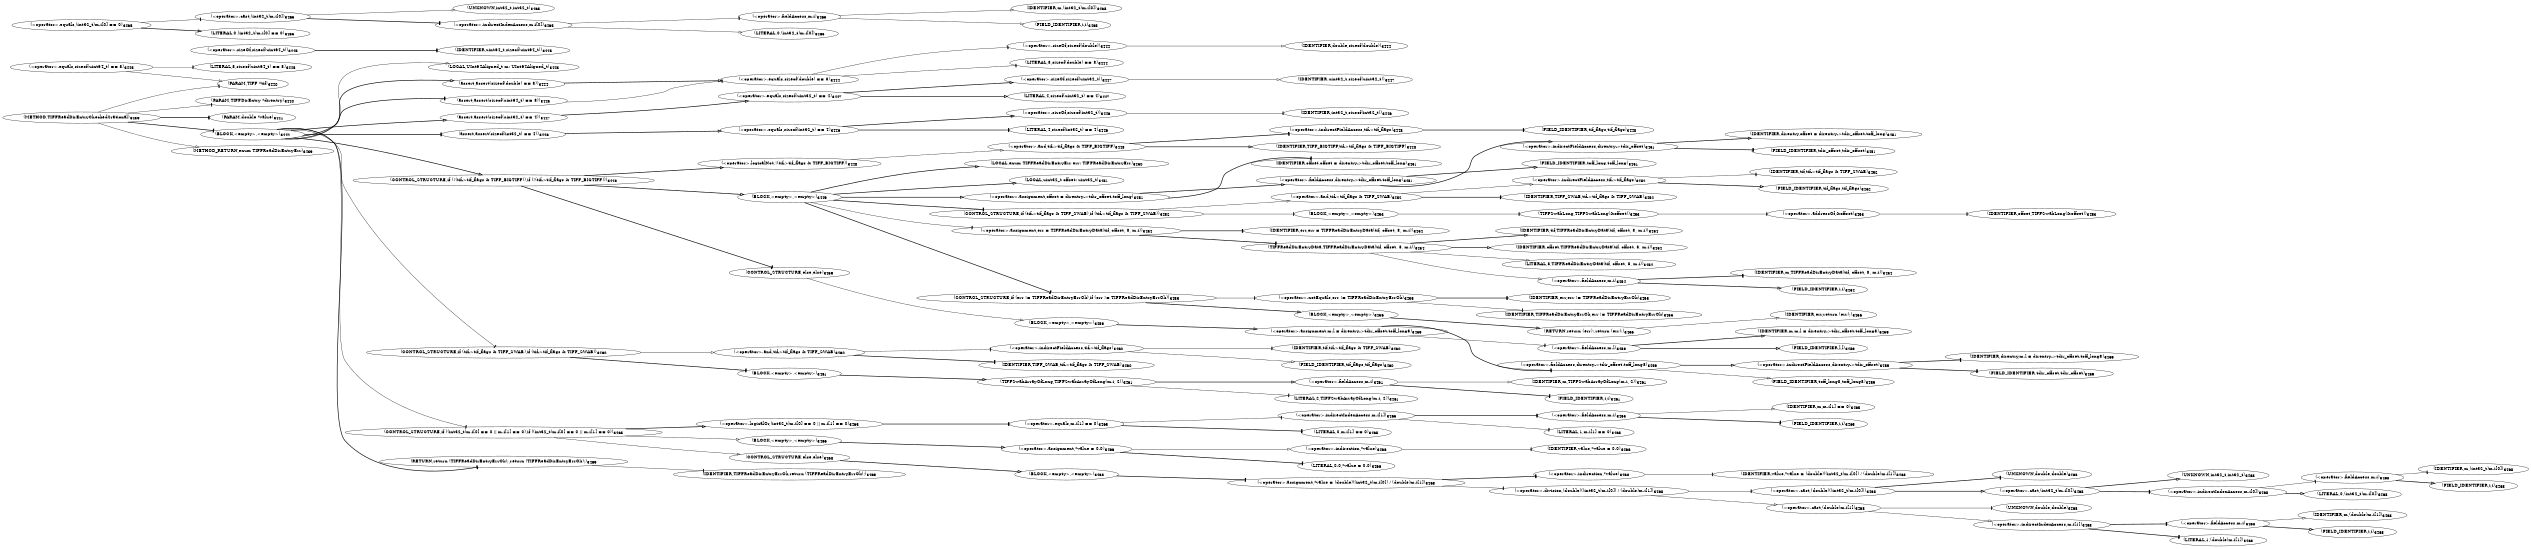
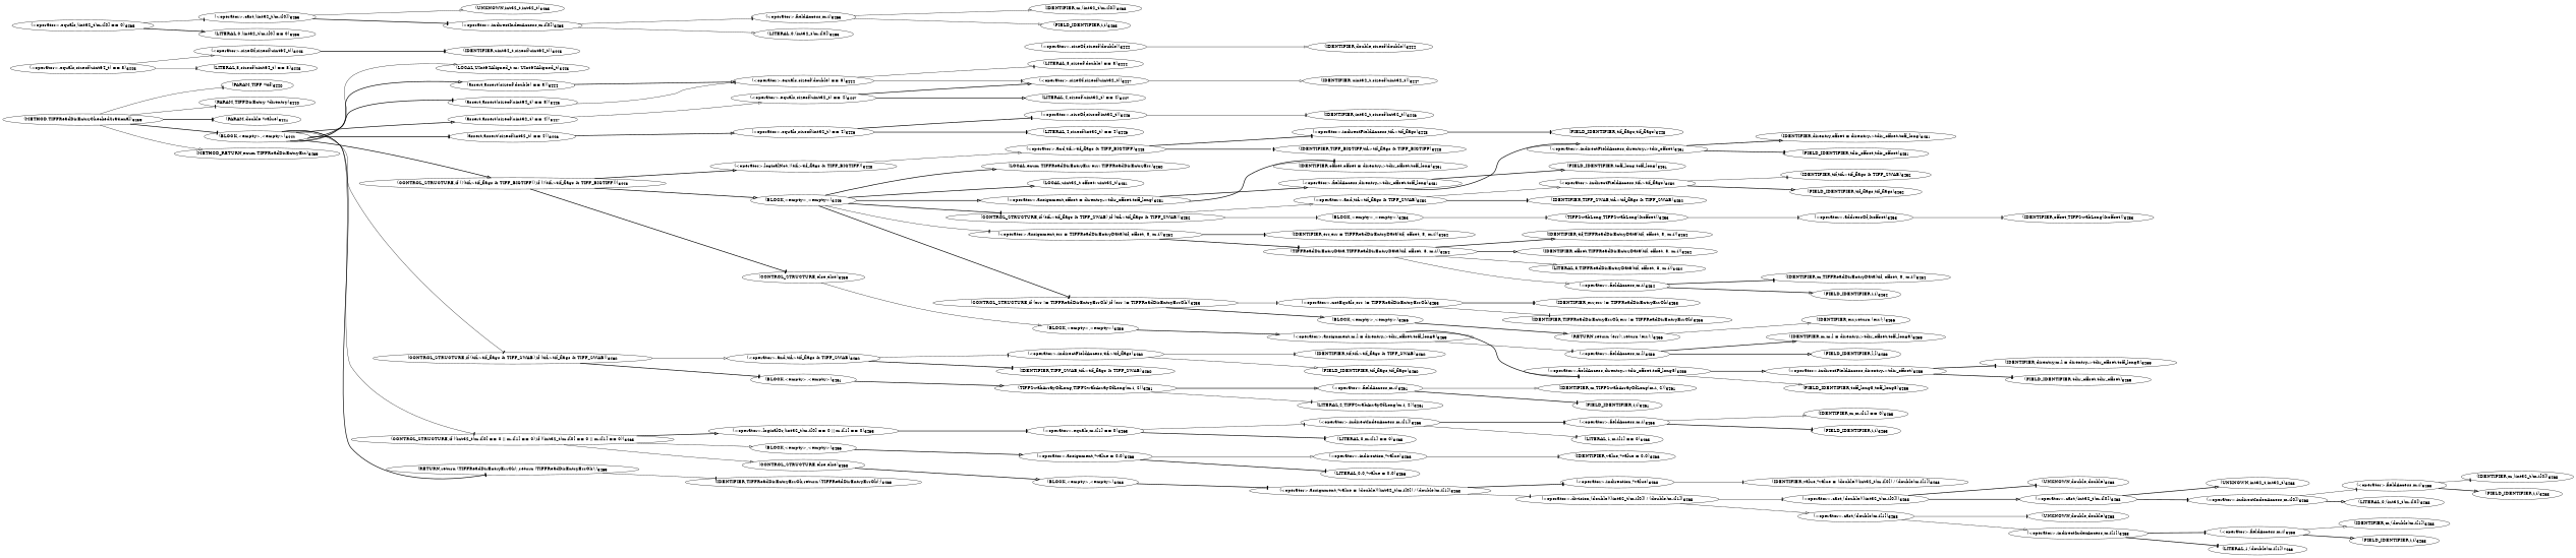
  digraph {
    rankdir=LR
    edge [arrowhead=tee style=bold]
    n1 [label=<(METHOD,TIFFReadDirEntryCheckedSrational)<SUB>3439</SUB>>]
    n2 [label=<(PARAM,TIFF *tif)<SUB>3440</SUB>>]
    n3 [label=<(PARAM,TIFFDirEntry *direntry)<SUB>3440</SUB>>]
    n4 [label=<(PARAM,double *value)<SUB>3441</SUB>>]
    n5 [label=<(BLOCK,&lt;empty&gt;,&lt;empty&gt;)<SUB>3442</SUB>>]
    n6 [label=<(METHOD_RETURN,enum TIFFReadDirEntryErr)<SUB>3439</SUB>>]
    n7 [label=<(LOCAL,UInt64Aligned_t m: UInt64Aligned_t)<SUB>3443</SUB>>]
    n8 [label=<(assert,assert(sizeof(double) == 8))<SUB>3444</SUB>>]
    n9 [label=<(assert,assert(sizeof(uint64_t) == 8))<SUB>3445</SUB>>]
    n10 [label=<(assert,assert(sizeof(int32_t) == 4))<SUB>3446</SUB>>]
    n11 [label=<(assert,assert(sizeof(uint32_t) == 4))<SUB>3447</SUB>>]
    n12 [label=<(CONTROL_STRUCTURE,if (!(tif-&gt;tif_flags &amp; TIFF_BIGTIFF)),if (!(tif-&gt;tif_flags &amp; TIFF_BIGTIFF)))<SUB>3448</SUB>>]
    n13 [label=<(CONTROL_STRUCTURE,if (tif-&gt;tif_flags &amp; TIFF_SWAB),if (tif-&gt;tif_flags &amp; TIFF_SWAB))<SUB>3460</SUB>>]
    n14 [label=<(CONTROL_STRUCTURE,if ((int32_t)m.i[0] == 0 || m.i[1] == 0),if ((int32_t)m.i[0] == 0 || m.i[1] == 0))<SUB>3465</SUB>>]
    n15 [label=<(RETURN,return (TIFFReadDirEntryErrOk);,return (TIFFReadDirEntryErrOk);)<SUB>3469</SUB>>]
    n16 [label=<(&lt;operator&gt;.equals,sizeof(double) == 8)<SUB>3444</SUB>>]
    n17 [label=<(&lt;operator&gt;.equals,sizeof(int32_t) == 4)<SUB>3446</SUB>>]
    n18 [label=<(&lt;operator&gt;.equals,sizeof(uint32_t) == 4)<SUB>3447</SUB>>]
    n19 [label=<(&lt;operator&gt;.logicalNot,!(tif-&gt;tif_flags &amp; TIFF_BIGTIFF))<SUB>3448</SUB>>]
    n20 [label=<(BLOCK,&lt;empty&gt;,&lt;empty&gt;)<SUB>3449</SUB>>]
    n21 [label=<(CONTROL_STRUCTURE,else,else)<SUB>3459</SUB>>]
    n22 [label=<(&lt;operator&gt;.and,tif-&gt;tif_flags &amp; TIFF_SWAB)<SUB>3460</SUB>>]
    n23 [label=<(BLOCK,&lt;empty&gt;,&lt;empty&gt;)<SUB>3461</SUB>>]
    n24 [label=<(&lt;operator&gt;.logicalOr,(int32_t)m.i[0] == 0 || m.i[1] == 0)<SUB>3465</SUB>>]
    n25 [label=<(BLOCK,&lt;empty&gt;,&lt;empty&gt;)<SUB>3466</SUB>>]
    n26 [label=<(CONTROL_STRUCTURE,else,else)<SUB>3468</SUB>>]
    n27 [label=<(IDENTIFIER,TIFFReadDirEntryErrOk,return (TIFFReadDirEntryErrOk);)<SUB>3469</SUB>>]
    n28 [label=<(&lt;operator&gt;.sizeOf,sizeof(double))<SUB>3444</SUB>>]
    n29 [label=<(LITERAL,8,sizeof(double) == 8)<SUB>3444</SUB>>]
    n30 [label=<(IDENTIFIER,double,sizeof(double))<SUB>3444</SUB>>]
    n31 [label=<(&lt;operator&gt;.equals,sizeof(uint64_t) == 8)<SUB>3445</SUB>>]
    n32 [label=<(&lt;operator&gt;.sizeOf,sizeof(uint64_t))<SUB>3445</SUB>>]
    n33 [label=<(LITERAL,8,sizeof(uint64_t) == 8)<SUB>3445</SUB>>]
    n34 [label=<(IDENTIFIER,uint64_t,sizeof(uint64_t))<SUB>3445</SUB>>]
    n35 [label=<(&lt;operator&gt;.sizeOf,sizeof(int32_t))<SUB>3446</SUB>>]
    n36 [label=<(LITERAL,4,sizeof(int32_t) == 4)<SUB>3446</SUB>>]
    n37 [label=<(IDENTIFIER,int32_t,sizeof(int32_t))<SUB>3446</SUB>>]
    n38 [label=<(&lt;operator&gt;.sizeOf,sizeof(uint32_t))<SUB>3447</SUB>>]
    n39 [label=<(LITERAL,4,sizeof(uint32_t) == 4)<SUB>3447</SUB>>]
    n40 [label=<(IDENTIFIER,uint32_t,sizeof(uint32_t))<SUB>3447</SUB>>]
    n41 [label=<(&lt;operator&gt;.and,tif-&gt;tif_flags &amp; TIFF_BIGTIFF)<SUB>3448</SUB>>]
    n42 [label=<(LOCAL,enum TIFFReadDirEntryErr err: TIFFReadDirEntryErr)<SUB>3450</SUB>>]
    n43 [label=<(LOCAL,uint32_t offset: uint32_t)<SUB>3451</SUB>>]
    n44 [label=<(&lt;operator&gt;.assignment,offset = direntry-&gt;tdir_offset.toff_long)<SUB>3451</SUB>>]
    n45 [label=<(CONTROL_STRUCTURE,if (tif-&gt;tif_flags &amp; TIFF_SWAB),if (tif-&gt;tif_flags &amp; TIFF_SWAB))<SUB>3452</SUB>>]
    n46 [label=<(&lt;operator&gt;.assignment,err = TIFFReadDirEntryData(tif, offset, 8, m.i))<SUB>3454</SUB>>]
    n47 [label=<(CONTROL_STRUCTURE,if (err != TIFFReadDirEntryErrOk),if (err != TIFFReadDirEntryErrOk))<SUB>3455</SUB>>]
    n48 [label=<(BLOCK,&lt;empty&gt;,&lt;empty&gt;)<SUB>3459</SUB>>]
    n49 [label=<(&lt;operator&gt;.indirectFieldAccess,tif-&gt;tif_flags)<SUB>3448</SUB>>]
    n50 [label=<(IDENTIFIER,TIFF_BIGTIFF,tif-&gt;tif_flags &amp; TIFF_BIGTIFF)<SUB>3448</SUB>>]
    n51 [label=<(FIELD_IDENTIFIER,tif_flags,tif_flags)<SUB>3448</SUB>>]
    n52 [label=<(IDENTIFIER,offset,offset = direntry-&gt;tdir_offset.toff_long)<SUB>3451</SUB>>]
    n53 [label=<(&lt;operator&gt;.fieldAccess,direntry-&gt;tdir_offset.toff_long)<SUB>3451</SUB>>]
    n54 [label=<(&lt;operator&gt;.and,tif-&gt;tif_flags &amp; TIFF_SWAB)<SUB>3452</SUB>>]
    n55 [label=<(BLOCK,&lt;empty&gt;,&lt;empty&gt;)<SUB>3453</SUB>>]
    n56 [label=<(IDENTIFIER,err,err = TIFFReadDirEntryData(tif, offset, 8, m.i))<SUB>3454</SUB>>]
    n57 [label=<(TIFFReadDirEntryData,TIFFReadDirEntryData(tif, offset, 8, m.i))<SUB>3454</SUB>>]
    n58 [label=<(&lt;operator&gt;.notEquals,err != TIFFReadDirEntryErrOk)<SUB>3455</SUB>>]
    n59 [label=<(BLOCK,&lt;empty&gt;,&lt;empty&gt;)<SUB>3456</SUB>>]
    n60 [label=<(&lt;operator&gt;.indirectFieldAccess,direntry-&gt;tdir_offset)<SUB>3451</SUB>>]
    n61 [label=<(FIELD_IDENTIFIER,toff_long,toff_long)<SUB>3451</SUB>>]
    n62 [label=<(IDENTIFIER,direntry,offset = direntry-&gt;tdir_offset.toff_long)<SUB>3451</SUB>>]
    n63 [label=<(FIELD_IDENTIFIER,tdir_offset,tdir_offset)<SUB>3451</SUB>>]
    n64 [label=<(&lt;operator&gt;.indirectFieldAccess,tif-&gt;tif_flags)<SUB>3452</SUB>>]
    n65 [label=<(IDENTIFIER,TIFF_SWAB,tif-&gt;tif_flags &amp; TIFF_SWAB)<SUB>3452</SUB>>]
    n66 [label=<(TIFFSwabLong,TIFFSwabLong(&amp;offset))<SUB>3453</SUB>>]
    n67 [label=<(IDENTIFIER,tif,tif-&gt;tif_flags &amp; TIFF_SWAB)<SUB>3452</SUB>>]
    n68 [label=<(FIELD_IDENTIFIER,tif_flags,tif_flags)<SUB>3452</SUB>>]
    n69 [label=<(&lt;operator&gt;.addressOf,&amp;offset)<SUB>3453</SUB>>]
    n70 [label=<(IDENTIFIER,offset,TIFFSwabLong(&amp;offset))<SUB>3453</SUB>>]
    n71 [label=<(IDENTIFIER,tif,TIFFReadDirEntryData(tif, offset, 8, m.i))<SUB>3454</SUB>>]
    n72 [label=<(IDENTIFIER,offset,TIFFReadDirEntryData(tif, offset, 8, m.i))<SUB>3454</SUB>>]
    n73 [label=<(LITERAL,8,TIFFReadDirEntryData(tif, offset, 8, m.i))<SUB>3454</SUB>>]
    n74 [label=<(&lt;operator&gt;.fieldAccess,m.i)<SUB>3454</SUB>>]
    n75 [label=<(IDENTIFIER,m,TIFFReadDirEntryData(tif, offset, 8, m.i))<SUB>3454</SUB>>]
    n76 [label=<(FIELD_IDENTIFIER,i,i)<SUB>3454</SUB>>]
    n77 [label=<(IDENTIFIER,err,err != TIFFReadDirEntryErrOk)<SUB>3455</SUB>>]
    n78 [label=<(IDENTIFIER,TIFFReadDirEntryErrOk,err != TIFFReadDirEntryErrOk)<SUB>3455</SUB>>]
    n79 [label=<(RETURN,return (err);,return (err);)<SUB>3456</SUB>>]
    n80 [label=<(IDENTIFIER,err,return (err);)<SUB>3456</SUB>>]
    n81 [label=<(&lt;operator&gt;.assignment,m.l = direntry-&gt;tdir_offset.toff_long8)<SUB>3459</SUB>>]
    n82 [label=<(&lt;operator&gt;.fieldAccess,m.l)<SUB>3459</SUB>>]
    n83 [label=<(&lt;operator&gt;.fieldAccess,direntry-&gt;tdir_offset.toff_long8)<SUB>3459</SUB>>]
    n84 [label=<(IDENTIFIER,m,m.l = direntry-&gt;tdir_offset.toff_long8)<SUB>5459</SUB>>]
    n85 [label=<(FIELD_IDENTIFIER,l,l)<SUB>3459</SUB>>]
    n86 [label=<(&lt;operator&gt;.indirectFieldAccess,direntry-&gt;tdir_offset)<SUB>3459</SUB>>]
    n87 [label=<(FIELD_IDENTIFIER,toff_long8,toff_long8)<SUB>3459</SUB>>]
    n88 [label=<(IDENTIFIER,direntry,m.l = direntry-&gt;tdir_offset.toff_long8)<SUB>3459</SUB>>]
    n89 [label=<(FIELD_IDENTIFIER,tdir_offset,tdir_offset)<SUB>3459</SUB>>]
    n90 [label=<(&lt;operator&gt;.indirectFieldAccess,tif-&gt;tif_flags)<SUB>3460</SUB>>]
    n91 [label=<(IDENTIFIER,TIFF_SWAB,tif-&gt;tif_flags &amp; TIFF_SWAB)<SUB>3460</SUB>>]
    n92 [label=<(TIFFSwabArrayOfLong,TIFFSwabArrayOfLong(m.i, 2))<SUB>3461</SUB>>]
    n93 [label=<(IDENTIFIER,tif,tif-&gt;tif_flags &amp; TIFF_SWAB)<SUB>3460</SUB>>]
    n94 [label=<(FIELD_IDENTIFIER,tif_flags,tif_flags)<SUB>3460</SUB>>]
    n95 [label=<(&lt;operator&gt;.fieldAccess,m.i)<SUB>3461</SUB>>]
    n96 [label=<(LITERAL,2,TIFFSwabArrayOfLong(m.i, 2))<SUB>3461</SUB>>]
    n97 [label=<(IDENTIFIER,m,TIFFSwabArrayOfLong(m.i, 2))<SUB>3461</SUB>>]
    n98 [label=<(FIELD_IDENTIFIER,i,i)<SUB>3461</SUB>>]
    n99 [label=<(&lt;operator&gt;.equals,m.i[1] == 0)<SUB>3465</SUB>>]
    n100 [label=<(&lt;operator&gt;.assignment,*value = 0.0)<SUB>3466</SUB>>]
    n101 [label=<(BLOCK,&lt;empty&gt;,&lt;empty&gt;)<SUB>3468</SUB>>]
    n102 [label=<(&lt;operator&gt;.equals,(int32_t)m.i[0] == 0)<SUB>3465</SUB>>]
    n103 [label=<(&lt;operator&gt;.cast,(int32_t)m.i[0])<SUB>3465</SUB>>]
    n104 [label=<(LITERAL,0,(int32_t)m.i[0] == 0)<SUB>3465</SUB>>]
    n105 [label=<(&lt;operator&gt;.indirectIndexAccess,m.i[1])<SUB>3465</SUB>>]
    n106 [label=<(LITERAL,0,m.i[1] == 0)<SUB>3465</SUB>>]
    n107 [label=<(UNKNOWN,int32_t,int32_t)<SUB>3465</SUB>>]
    n108 [label=<(&lt;operator&gt;.indirectIndexAccess,m.i[0])<SUB>3465</SUB>>]
    n109 [label=<(&lt;operator&gt;.fieldAccess,m.i)<SUB>3465</SUB>>]
    n110 [label=<(LITERAL,0,(int32_t)m.i[0])<SUB>3465</SUB>>]
    n111 [label=<(IDENTIFIER,m,(int32_t)m.i[0])<SUB>3465</SUB>>]
    n112 [label=<(FIELD_IDENTIFIER,i,i)<SUB>3465</SUB>>]
    n113 [label=<(&lt;operator&gt;.fieldAccess,m.i)<SUB>3465</SUB>>]
    n114 [label=<(LITERAL,1,m.i[1] == 0)<SUB>3465</SUB>>]
    n115 [label=<(IDENTIFIER,m,m.i[1] == 0)<SUB>3465</SUB>>]
    n116 [label=<(FIELD_IDENTIFIER,i,i)<SUB>3465</SUB>>]
    n117 [label=<(&lt;operator&gt;.indirection,*value)<SUB>3466</SUB>>]
    n118 [label=<(LITERAL,0.0,*value = 0.0)<SUB>3466</SUB>>]
    n119 [label=<(IDENTIFIER,value,*value = 0.0)<SUB>3466</SUB>>]
    n120 [label=<(&lt;operator&gt;.assignment,*value = (double)((int32_t)m.i[0]) / (double)m.i[1])<SUB>3468</SUB>>]
    n121 [label=<(&lt;operator&gt;.indirection,*value)<SUB>3468</SUB>>]
    n122 [label=<(&lt;operator&gt;.division,(double)((int32_t)m.i[0]) / (double)m.i[1])<SUB>3468</SUB>>]
    n123 [label=<(IDENTIFIER,value,*value = (double)((int32_t)m.i[0]) / (double)m.i[1])<SUB>3468</SUB>>]
    n124 [label=<(&lt;operator&gt;.cast,(double)((int32_t)m.i[0]))<SUB>3468</SUB>>]
    n125 [label=<(&lt;operator&gt;.cast,(double)m.i[1])<SUB>3468</SUB>>]
    n126 [label=<(UNKNOWN,double,double)<SUB>3468</SUB>>]
    n127 [label=<(&lt;operator&gt;.cast,(int32_t)m.i[0])<SUB>3468</SUB>>]
    n128 [label=<(UNKNOWN,double,double)<SUB>3468</SUB>>]
    n129 [label=<(&lt;operator&gt;.indirectIndexAccess,m.i[1])<SUB>3468</SUB>>]
    n130 [label=<(UNKNOWN,int32_t,int32_t)<SUB>3468</SUB>>]
    n131 [label=<(&lt;operator&gt;.indirectIndexAccess,m.i[0])<SUB>3468</SUB>>]
    n132 [label=<(&lt;operator&gt;.fieldAccess,m.i)<SUB>3468</SUB>>]
    n133 [label=<(LITERAL,0,(int32_t)m.i[0])<SUB>3468</SUB>>]
    n134 [label=<(IDENTIFIER,m,(int32_t)m.i[0])<SUB>3468</SUB>>]
    n135 [label=<(FIELD_IDENTIFIER,i,i)<SUB>3468</SUB>>]
    n136 [label=<(&lt;operator&gt;.fieldAccess,m.i)<SUB>3468</SUB>>]
-   n137 [label=<(LITERAL,1,(double)m.i[1])<SUB>3468</SUB>>]
+   n137 [label=<(LITERAL,1,(double)m.i[1])<SUB>7468</SUB>>]
    n138 [label=<(IDENTIFIER,m,(double)m.i[1])<SUB>3468</SUB>>]
    n139 [label=<(FIELD_IDENTIFIER,i,i)<SUB>3468</SUB>>]
    n1 -> n2 [style=solid]
    n1 -> n3 [style=solid]
    n1 -> n4
    n1 -> n5
    n1 -> n6 [arrowhead=onormal style=solid]
    n5 -> n7 [arrowhead=onormal style=solid]
    n5 -> n8 [arrowhead=onormal]
    n5 -> n9
    n5 -> n10
    n5 -> n11 [arrowhead=onormal]
    n5 -> n12 [arrowhead=onormal]
    n5 -> n13 [style=solid]
    n5 -> n14 [style=solid]
    n5 -> n15
    n8 -> n16 [arrowhead=onormal]
    n9 -> n16 [style=solid]
    n10 -> n17 [arrowhead=onormal]
-   n11 -> n18 [arrowhead=onormal]
+   n11 -> n18 [arrowhead=onormal style=solid]
    n12 -> n19 [arrowhead=onormal]
    n12 -> n20 [arrowhead=onormal]
    n12 -> n21
    n13 -> n22 [arrowhead=onormal style=solid]
    n13 -> n23
    n14 -> n24 [arrowhead=onormal]
    n14 -> n25 [arrowhead=onormal style=solid]
    n14 -> n26 [arrowhead=onormal style=solid]
    n15 -> n27 [style=solid]
-   n16 -> n28 [style=solid]
+   n16 -> n38 [style=solid]
    n16 -> n29 [style=solid]
-   n17 -> n35 [arrowhead=onormal]
+   n17 -> n35
    n17 -> n36
    n18 -> n38 [arrowhead=onormal]
    n18 -> n39 [arrowhead=onormal]
    n19 -> n41 [arrowhead=onormal style=solid]
    n20 -> n42 [arrowhead=onormal]
    n20 -> n43 [arrowhead=onormal]
    n20 -> n44 [arrowhead=onormal]
    n20 -> n45
    n20 -> n46 [style=solid]
    n20 -> n47
    n21 -> n48 [arrowhead=onormal style=solid]
    n22 -> n90 [style=solid]
    n22 -> n91
    n23 -> n92 [arrowhead=onormal]
    n24 -> n99
    n25 -> n100 [arrowhead=onormal]
    n26 -> n101 [arrowhead=onormal]
    n28 -> n30 [arrowhead=onormal style=solid]
-   n31 -> n2 [arrowhead=onormal style=solid]
+   n31 -> n32 [arrowhead=onormal style=solid]
    n31 -> n33 [style=solid]
    n32 -> n34
    n35 -> n37 [style=solid]
    n38 -> n40 [arrowhead=onormal style=solid]
    n41 -> n49
-   n41 -> n50 [arrowhead=onormal]
+   n41 -> n50
    n44 -> n52
    n44 -> n53 [arrowhead=onormal]
    n45 -> n54 [arrowhead=onormal style=solid]
    n45 -> n55 [style=solid]
    n46 -> n56
    n46 -> n57
    n47 -> n58 [style=solid]
    n47 -> n59 [arrowhead=onormal]
    n48 -> n81 [arrowhead=onormal]
    n49 -> n51
    n53 -> n60 [arrowhead=onormal]
    n53 -> n61 [arrowhead=onormal]
    n54 -> n64 [arrowhead=onormal style=solid]
    n54 -> n65
    n55 -> n66 [style=solid]
    n57 -> n71 [arrowhead=onormal]
    n57 -> n72 [arrowhead=onormal]
    n57 -> n73 [arrowhead=onormal style=solid]
    n57 -> n74 [arrowhead=onormal style=solid]
    n58 -> n77
    n58 -> n78 [style=solid]
    n59 -> n79 [arrowhead=onormal]
    n60 -> n62 [arrowhead=onormal]
    n60 -> n63
    n64 -> n67 [style=solid]
    n64 -> n68 [arrowhead=onormal]
    n66 -> n69 [style=solid]
    n69 -> n70 [style=solid]
    n74 -> n75
    n74 -> n76 [arrowhead=onormal]
    n79 -> n80 [arrowhead=onormal style=solid]
    n81 -> n82 [style=solid]
    n81 -> n83
    n82 -> n84 [arrowhead=onormal]
    n82 -> n85 [arrowhead=onormal]
    n83 -> n86 [arrowhead=onormal]
    n83 -> n87 [arrowhead=onormal style=solid]
    n86 -> n88
    n86 -> n89
    n90 -> n93 [style=solid]
    n90 -> n94 [arrowhead=onormal style=solid]
    n92 -> n95 [arrowhead=onormal]
    n92 -> n96 [style=solid]
    n95 -> n97 [arrowhead=onormal style=solid]
    n95 -> n98
    n99 -> n105 [style=solid]
    n99 -> n106
    n100 -> n117 [arrowhead=onormal style=solid]
    n100 -> n118
    n101 -> n120
    n102 -> n103 [style=solid]
    n102 -> n104 [arrowhead=onormal]
    n103 -> n107 [arrowhead=onormal style=solid]
    n103 -> n108
    n105 -> n113
    n105 -> n114 [style=solid]
    n108 -> n109 [style=solid]
    n108 -> n110 [arrowhead=onormal style=solid]
    n109 -> n111 [arrowhead=onormal style=solid]
    n109 -> n112 [arrowhead=onormal style=solid]
    n113 -> n115 [arrowhead=onormal style=solid]
    n113 -> n116
    n117 -> n119 [style=solid]
    n120 -> n121
    n120 -> n122 [style=solid]
    n121 -> n123 [style=solid]
    n122 -> n124 [style=solid]
    n122 -> n125 [arrowhead=onormal style=solid]
    n124 -> n126
    n124 -> n127 [arrowhead=onormal]
    n125 -> n128 [style=solid]
    n125 -> n129 [arrowhead=onormal style=solid]
    n127 -> n130 [arrowhead=onormal]
    n127 -> n131
    n129 -> n136
    n129 -> n137
    n131 -> n132 [style=solid]
    n131 -> n133 [arrowhead=onormal]
    n132 -> n134 [style=solid]
    n132 -> n135 [arrowhead=onormal]
    n136 -> n138 [arrowhead=onormal style=solid]
    n136 -> n139 [arrowhead=onormal]
  }
